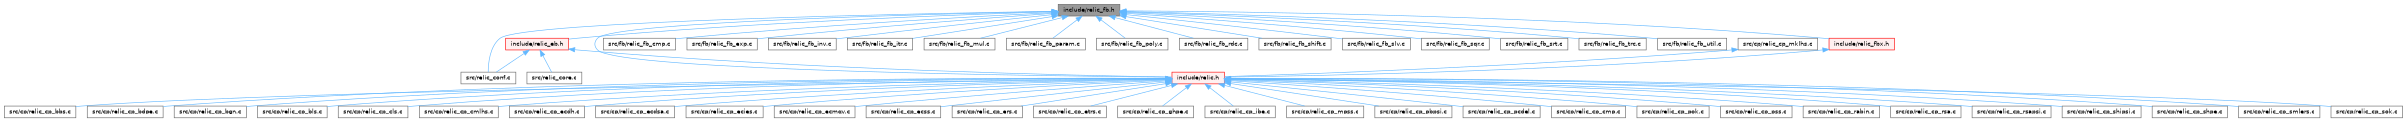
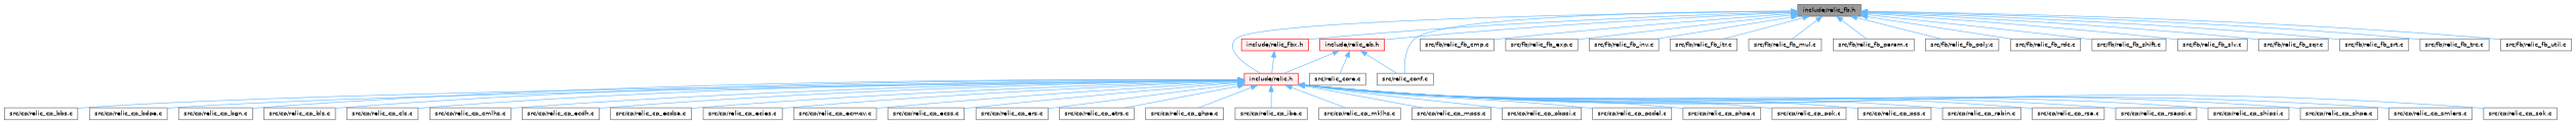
  digraph {
    node [color=grey40 fillcolor=white fontname=Helvetica fontsize=10 shape=box style=filled]
    edge [color=steelblue1 dir=back fontname=Helvetica fontsize=10 labelfontname=Helvetica labelfontsize=10 style=solid]
    n1 [color=gray40 fillcolor=grey60 fontcolor=black height=0.2 label="include/relic_fb.h" width=0.4]
    n2 [color=red fillcolor="#FFF0F0" height=0.2 label="include/relic.h" width=0.4]
    n3 [color=red fillcolor="#FFF0F0" height=0.2 label="include/relic_eb.h" width=0.4]
    n4 [height=0.2 label="src/relic_conf.c" width=0.4]
    n5 [color=red fillcolor="#FFF0F0" height=0.2 label="include/relic_fbx.h" width=0.4]
    n6 [height=0.2 label="src/fb/relic_fb_cmp.c" width=0.4]
    n7 [height=0.2 label="src/fb/relic_fb_exp.c" width=0.4]
    n8 [height=0.2 label="src/fb/relic_fb_inv.c" width=0.4]
    n9 [height=0.2 label="src/fb/relic_fb_itr.c" width=0.4]
    n10 [height=0.2 label="src/fb/relic_fb_mul.c" width=0.4]
    n11 [height=0.2 label="src/fb/relic_fb_param.c" width=0.4]
    n12 [height=0.2 label="src/fb/relic_fb_poly.c" width=0.4]
    n13 [height=0.2 label="src/fb/relic_fb_rdc.c" width=0.4]
    n14 [height=0.2 label="src/fb/relic_fb_shift.c" width=0.4]
    n15 [height=0.2 label="src/fb/relic_fb_slv.c" width=0.4]
    n16 [height=0.2 label="src/fb/relic_fb_sqr.c" width=0.4]
    n17 [height=0.2 label="src/fb/relic_fb_srt.c" width=0.4]
    n18 [height=0.2 label="src/fb/relic_fb_trc.c" width=0.4]
    n19 [height=0.2 label="src/fb/relic_fb_util.c" width=0.4]
    n20 [height=0.2 label="src/cp/relic_cp_bbs.c" width=0.4]
    n21 [height=0.2 label="src/cp/relic_cp_bdpe.c" width=0.4]
    n22 [height=0.2 label="src/cp/relic_cp_bgn.c" width=0.4]
    n23 [height=0.2 label="src/cp/relic_cp_bls.c" width=0.4]
    n24 [height=0.2 label="src/cp/relic_cp_cls.c" width=0.4]
    n25 [height=0.2 label="src/cp/relic_cp_cmlhs.c" width=0.4]
    n26 [height=0.2 label="src/cp/relic_cp_ecdh.c" width=0.4]
    n27 [height=0.2 label="src/cp/relic_cp_ecdsa.c" width=0.4]
    n28 [height=0.2 label="src/cp/relic_cp_ecies.c" width=0.4]
    n29 [height=0.2 label="src/cp/relic_cp_ecmqv.c" width=0.4]
    n30 [height=0.2 label="src/cp/relic_cp_ecss.c" width=0.4]
    n31 [height=0.2 label="src/cp/relic_cp_ers.c" width=0.4]
    n32 [height=0.2 label="src/cp/relic_cp_etrs.c" width=0.4]
    n33 [height=0.2 label="src/cp/relic_cp_ghpe.c" width=0.4]
    n34 [height=0.2 label="src/cp/relic_cp_ibe.c" width=0.4]
    n35 [height=0.2 label="src/cp/relic_cp_mklhs.c" width=0.4]
    n36 [height=0.2 label="src/cp/relic_cp_mpss.c" width=0.4]
    n37 [height=0.2 label="src/cp/relic_cp_pbpsi.c" width=0.4]
    n38 [height=0.2 label="src/cp/relic_cp_pcdel.c" width=0.4]
-   n39 [height=0.2 label="src/cp/relic_cp_cmp.c" width=0.4]
+   n39 [height=0.2 label="src/cp/relic_cp_phpe.c" width=0.4]
    n40 [height=0.2 label="src/cp/relic_cp_pok.c" width=0.4]
    n41 [height=0.2 label="src/cp/relic_cp_pss.c" width=0.4]
    n42 [height=0.2 label="src/cp/relic_cp_rabin.c" width=0.4]
    n43 [height=0.2 label="src/cp/relic_cp_rsa.c" width=0.4]
    n44 [height=0.2 label="src/cp/relic_cp_rsapsi.c" width=0.4]
    n45 [height=0.2 label="src/cp/relic_cp_shipsi.c" width=0.4]
    n46 [height=0.2 label="src/cp/relic_cp_shpe.c" width=0.4]
    n47 [height=0.2 label="src/cp/relic_cp_smlers.c" width=0.4]
    n48 [height=0.2 label="src/cp/relic_cp_sok.c" width=0.4]
    n49 [height=0.2 label="src/relic_core.c" width=0.4]
    n1 -> n2
    n1 -> n3
    n1 -> n4
    n1 -> n5
    n1 -> n6
    n1 -> n7
    n1 -> n8
    n1 -> n9
    n1 -> n10
    n1 -> n11
    n1 -> n12
    n1 -> n13
    n1 -> n14
    n1 -> n15
    n1 -> n16
    n1 -> n17
    n1 -> n18
    n1 -> n19
    n2 -> n20
    n2 -> n21
    n2 -> n22
    n2 -> n23
    n2 -> n24
    n2 -> n25
    n2 -> n26
    n2 -> n27
    n2 -> n28
    n2 -> n29
    n2 -> n30
    n2 -> n31
    n2 -> n32
    n2 -> n33
    n2 -> n34
-   n35 -> n2
+   n2 -> n35
    n2 -> n36
    n2 -> n37
    n2 -> n38
    n2 -> n39
    n2 -> n40
    n2 -> n41
    n2 -> n42
    n2 -> n43
    n2 -> n44
    n2 -> n45
    n2 -> n46
    n2 -> n47
    n2 -> n48
    n3 -> n2
    n3 -> n4
    n3 -> n49
    n5 -> n2
  }
